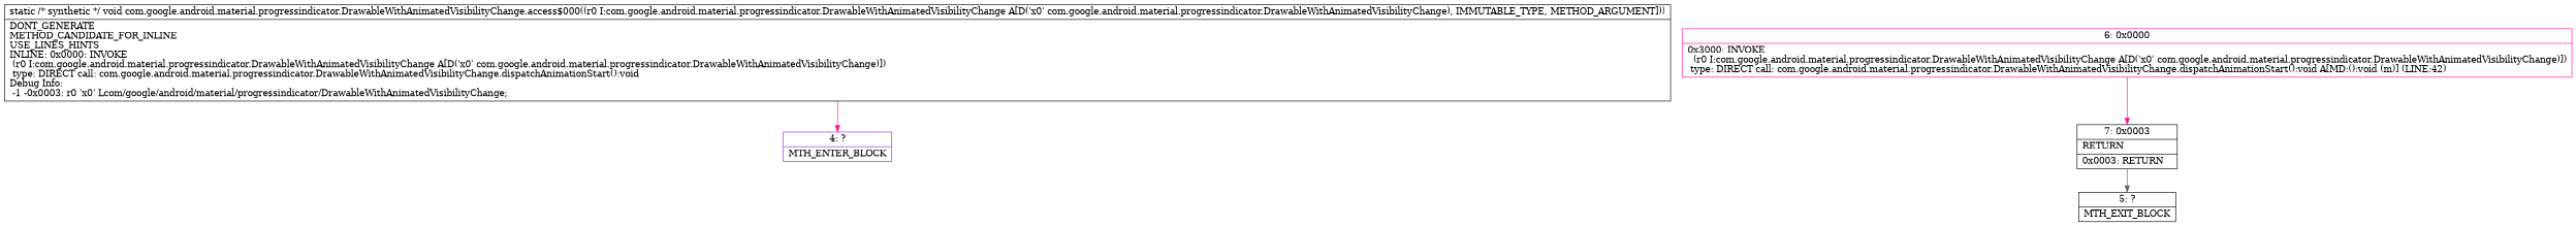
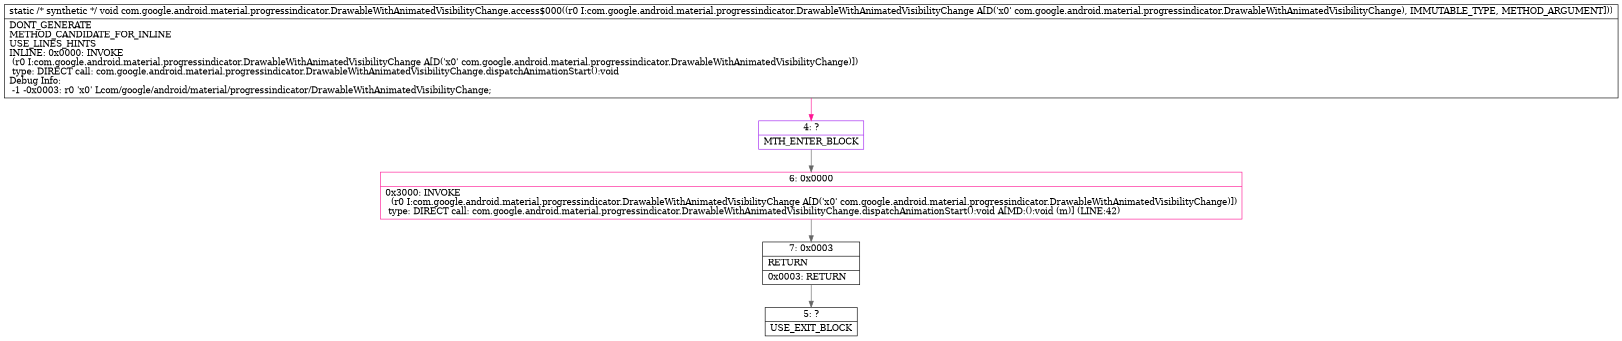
  digraph {
    node [color=black shape=record]
    edge [color=gray40]
    n1 [color=purple label="{4\:\ ?|MTH_ENTER_BLOCK\l}"]
    n2 [color=deeppink label="{6\:\ 0x0000|0x3000: INVOKE  \l  (r0 I:com.google.android.material.progressindicator.DrawableWithAnimatedVisibilityChange A[D('x0' com.google.android.material.progressindicator.DrawableWithAnimatedVisibilityChange)])\l type: DIRECT call: com.google.android.material.progressindicator.DrawableWithAnimatedVisibilityChange.dispatchAnimationStart():void A[MD:():void (m)] (LINE:42)\l}"]
    n3 [label="{7\:\ 0x0003|RETURN\l|0x0003: RETURN   \l}"]
-   n4 [label="{5\:\ ?|MTH_EXIT_BLOCK\l}"]
+   n4 [label="{5\:\ ?|USE_EXIT_BLOCK\l}"]
    n5 [label="{static \/* synthetic *\/ void com.google.android.material.progressindicator.DrawableWithAnimatedVisibilityChange.access$000((r0 I:com.google.android.material.progressindicator.DrawableWithAnimatedVisibilityChange A[D('x0' com.google.android.material.progressindicator.DrawableWithAnimatedVisibilityChange), IMMUTABLE_TYPE, METHOD_ARGUMENT]))  | DONT_GENERATE\lMETHOD_CANDIDATE_FOR_INLINE\lUSE_LINES_HINTS\lINLINE: 0x0000: INVOKE  \l  (r0 I:com.google.android.material.progressindicator.DrawableWithAnimatedVisibilityChange A[D('x0' com.google.android.material.progressindicator.DrawableWithAnimatedVisibilityChange)])\l type: DIRECT call: com.google.android.material.progressindicator.DrawableWithAnimatedVisibilityChange.dispatchAnimationStart():void\lDebug Info:\l  \-1 \-0x0003: r0 'x0' Lcom\/google\/android\/material\/progressindicator\/DrawableWithAnimatedVisibilityChange;\l}"]
-   n2 -> n3 [color=deeppink]
+   n1 -> n2
+   n2 -> n3
    n3 -> n4
    n5 -> n1 [color=deeppink]
  }
